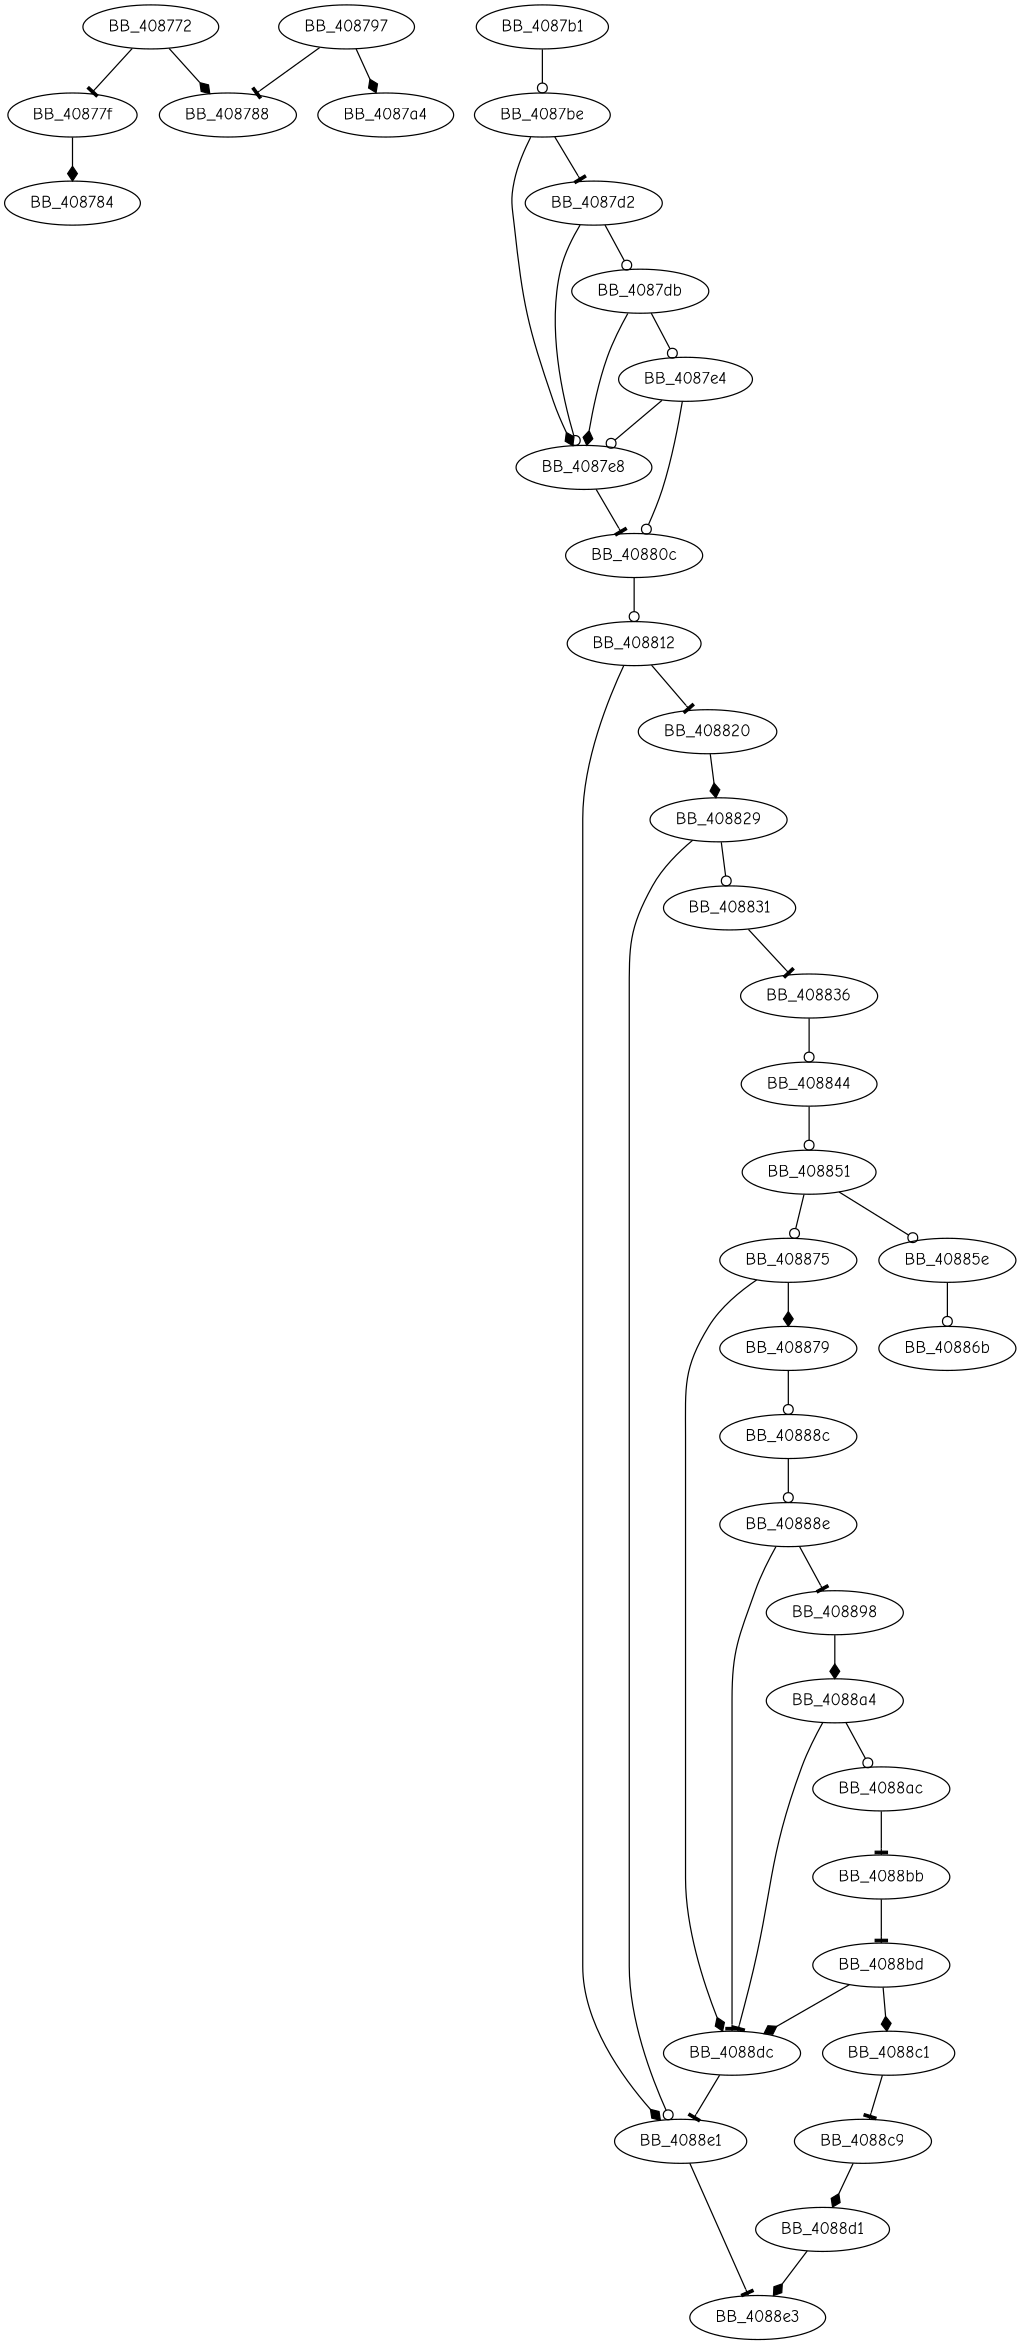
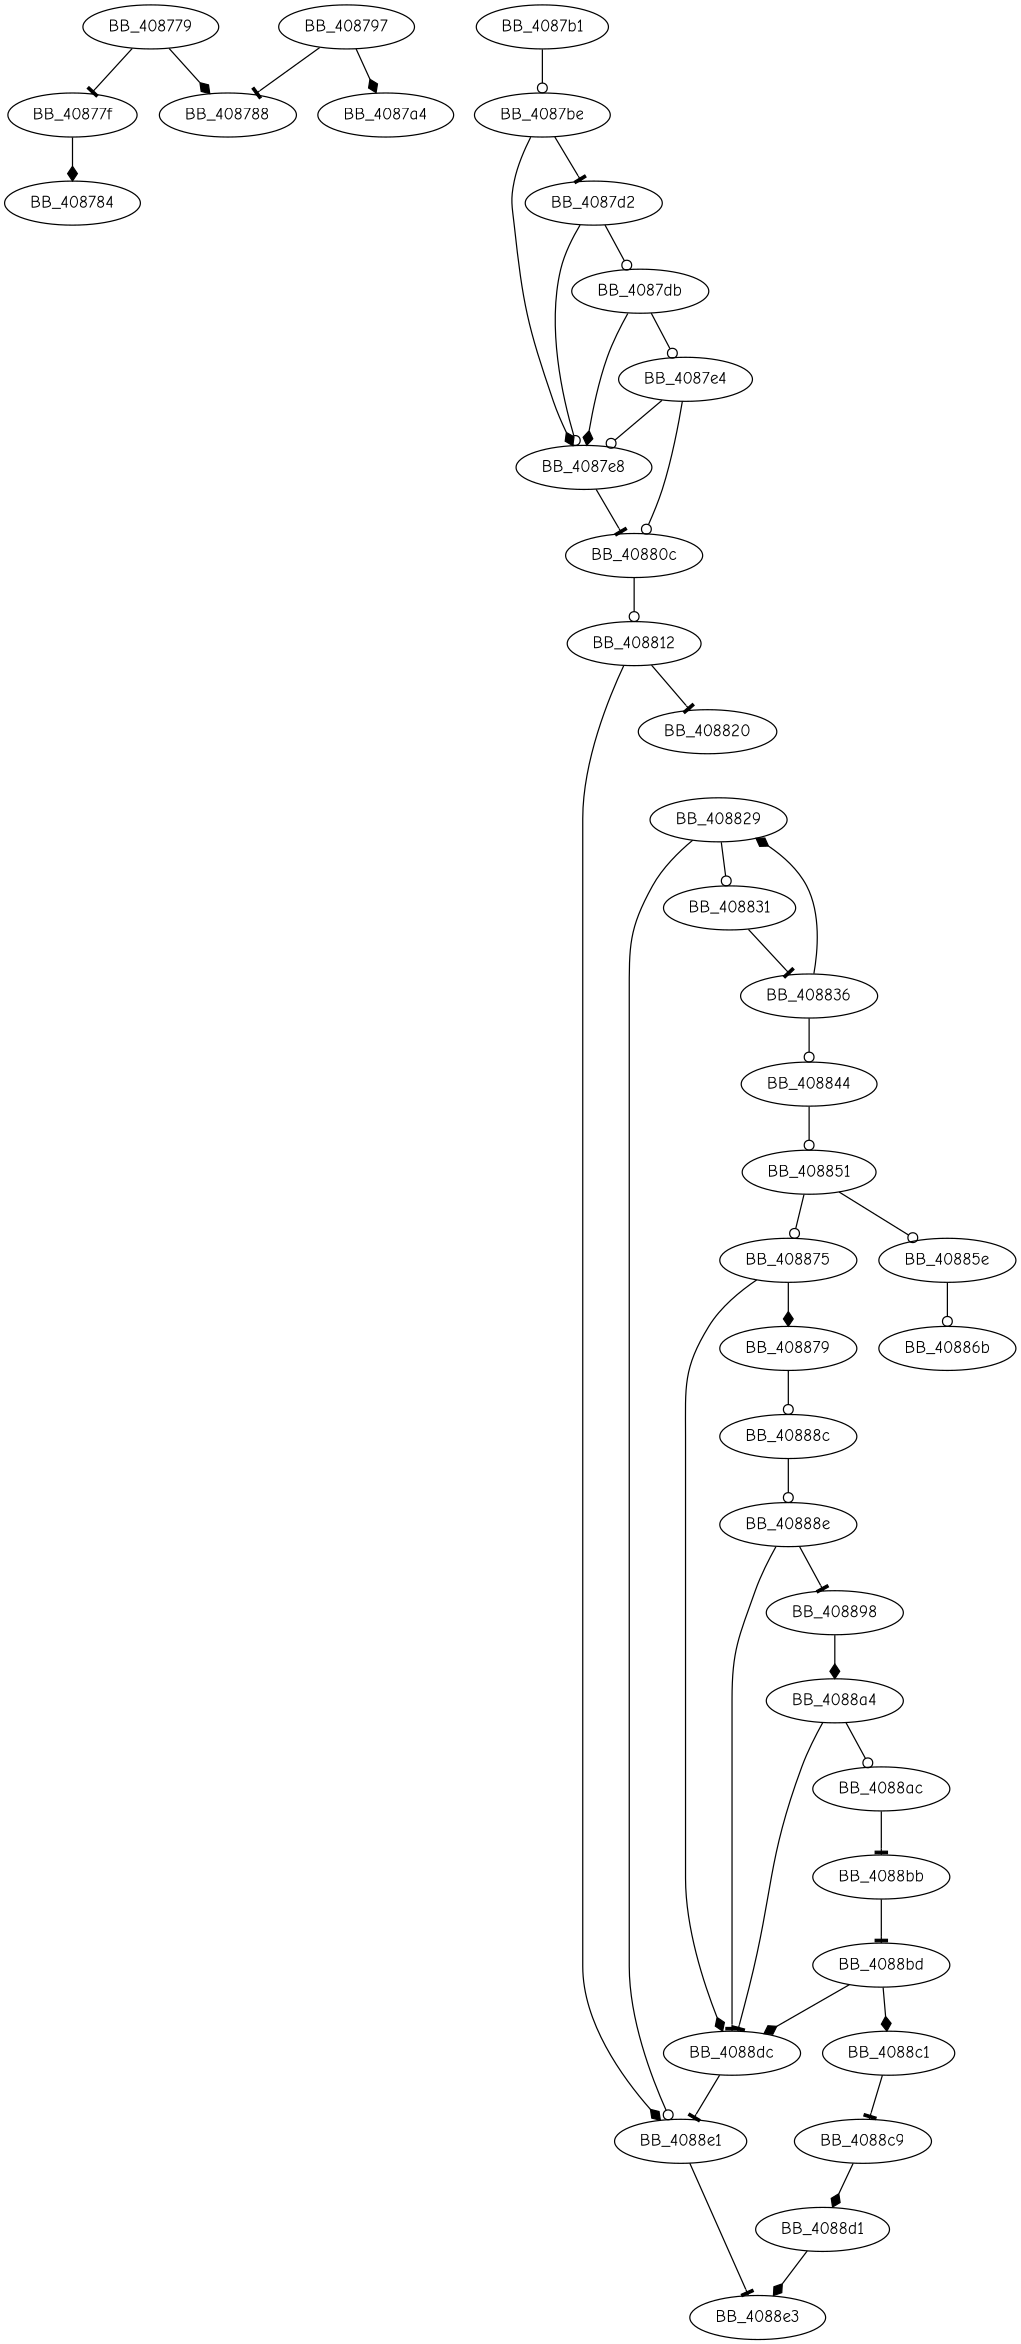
  digraph {
    fontname="Comic Neue"
    node [fontname="Comic Neue"]
    edge [arrowhead=odot fontname="Comic Neue"]
-   BB_408779 [label=BB_408772]
+   BB_408779
    BB_40877f
    BB_408788
    BB_408784
    BB_408797
    BB_4087a4
    BB_4087b1
    BB_4087be
    BB_4087d2
    BB_4087e8
    BB_4087db
    BB_40880c
    BB_4087e4
    BB_408812
    BB_408820
    BB_4088e1
    BB_408829
    BB_4088e3
    BB_408831
    BB_408836
    BB_408844
    BB_408851
    BB_40885e
    BB_408875
    BB_40886b
    BB_408879
    BB_4088dc
    BB_40888c
    BB_40888e
    BB_408898
    BB_4088a4
    BB_4088ac
    BB_4088bb
    BB_4088bd
    BB_4088c1
    BB_4088c9
    BB_4088d1
    BB_408779 -> BB_40877f [arrowhead=tee]
    BB_408779 -> BB_408788 [arrowhead=diamond]
    BB_40877f -> BB_408784 [arrowhead=diamond]
    BB_408797 -> BB_408788 [arrowhead=tee]
    BB_408797 -> BB_4087a4 [arrowhead=diamond]
    BB_4087b1 -> BB_4087be
    BB_4087be -> BB_4087d2 [arrowhead=tee]
    BB_4087be -> BB_4087e8 [arrowhead=diamond]
    BB_4087d2 -> BB_4087e8
    BB_4087d2 -> BB_4087db
    BB_4087e8 -> BB_40880c [arrowhead=tee]
    BB_4087db -> BB_4087e8 [arrowhead=diamond]
    BB_4087db -> BB_4087e4
    BB_40880c -> BB_408812
    BB_4087e4 -> BB_4087e8
    BB_4087e4 -> BB_40880c
    BB_408812 -> BB_408820 [arrowhead=tee]
    BB_408812 -> BB_4088e1 [arrowhead=diamond]
-   BB_408820 -> BB_408829 [arrowhead=diamond]
+   BB_408836 -> BB_408829 [arrowhead=diamond]
    BB_4088e1 -> BB_4088e3 [arrowhead=tee]
    BB_408829 -> BB_4088e1
    BB_408829 -> BB_408831
    BB_408831 -> BB_408836 [arrowhead=tee]
    BB_408836 -> BB_408844
    BB_408844 -> BB_408851
    BB_408851 -> BB_40885e
    BB_408851 -> BB_408875
    BB_40885e -> BB_40886b
    BB_408875 -> BB_408879 [arrowhead=diamond]
    BB_408875 -> BB_4088dc [arrowhead=diamond]
    BB_408879 -> BB_40888c
    BB_4088dc -> BB_4088e1 [arrowhead=tee]
    BB_40888c -> BB_40888e
    BB_40888e -> BB_4088dc [arrowhead=tee]
    BB_40888e -> BB_408898 [arrowhead=tee]
    BB_408898 -> BB_4088a4 [arrowhead=diamond]
    BB_4088a4 -> BB_4088dc [arrowhead=tee]
    BB_4088a4 -> BB_4088ac
    BB_4088ac -> BB_4088bb [arrowhead=tee]
    BB_4088bb -> BB_4088bd [arrowhead=tee]
    BB_4088bd -> BB_4088dc [arrowhead=diamond]
    BB_4088bd -> BB_4088c1 [arrowhead=diamond]
    BB_4088c1 -> BB_4088c9 [arrowhead=tee]
    BB_4088c9 -> BB_4088d1 [arrowhead=diamond]
    BB_4088d1 -> BB_4088e3 [arrowhead=diamond]
  }
